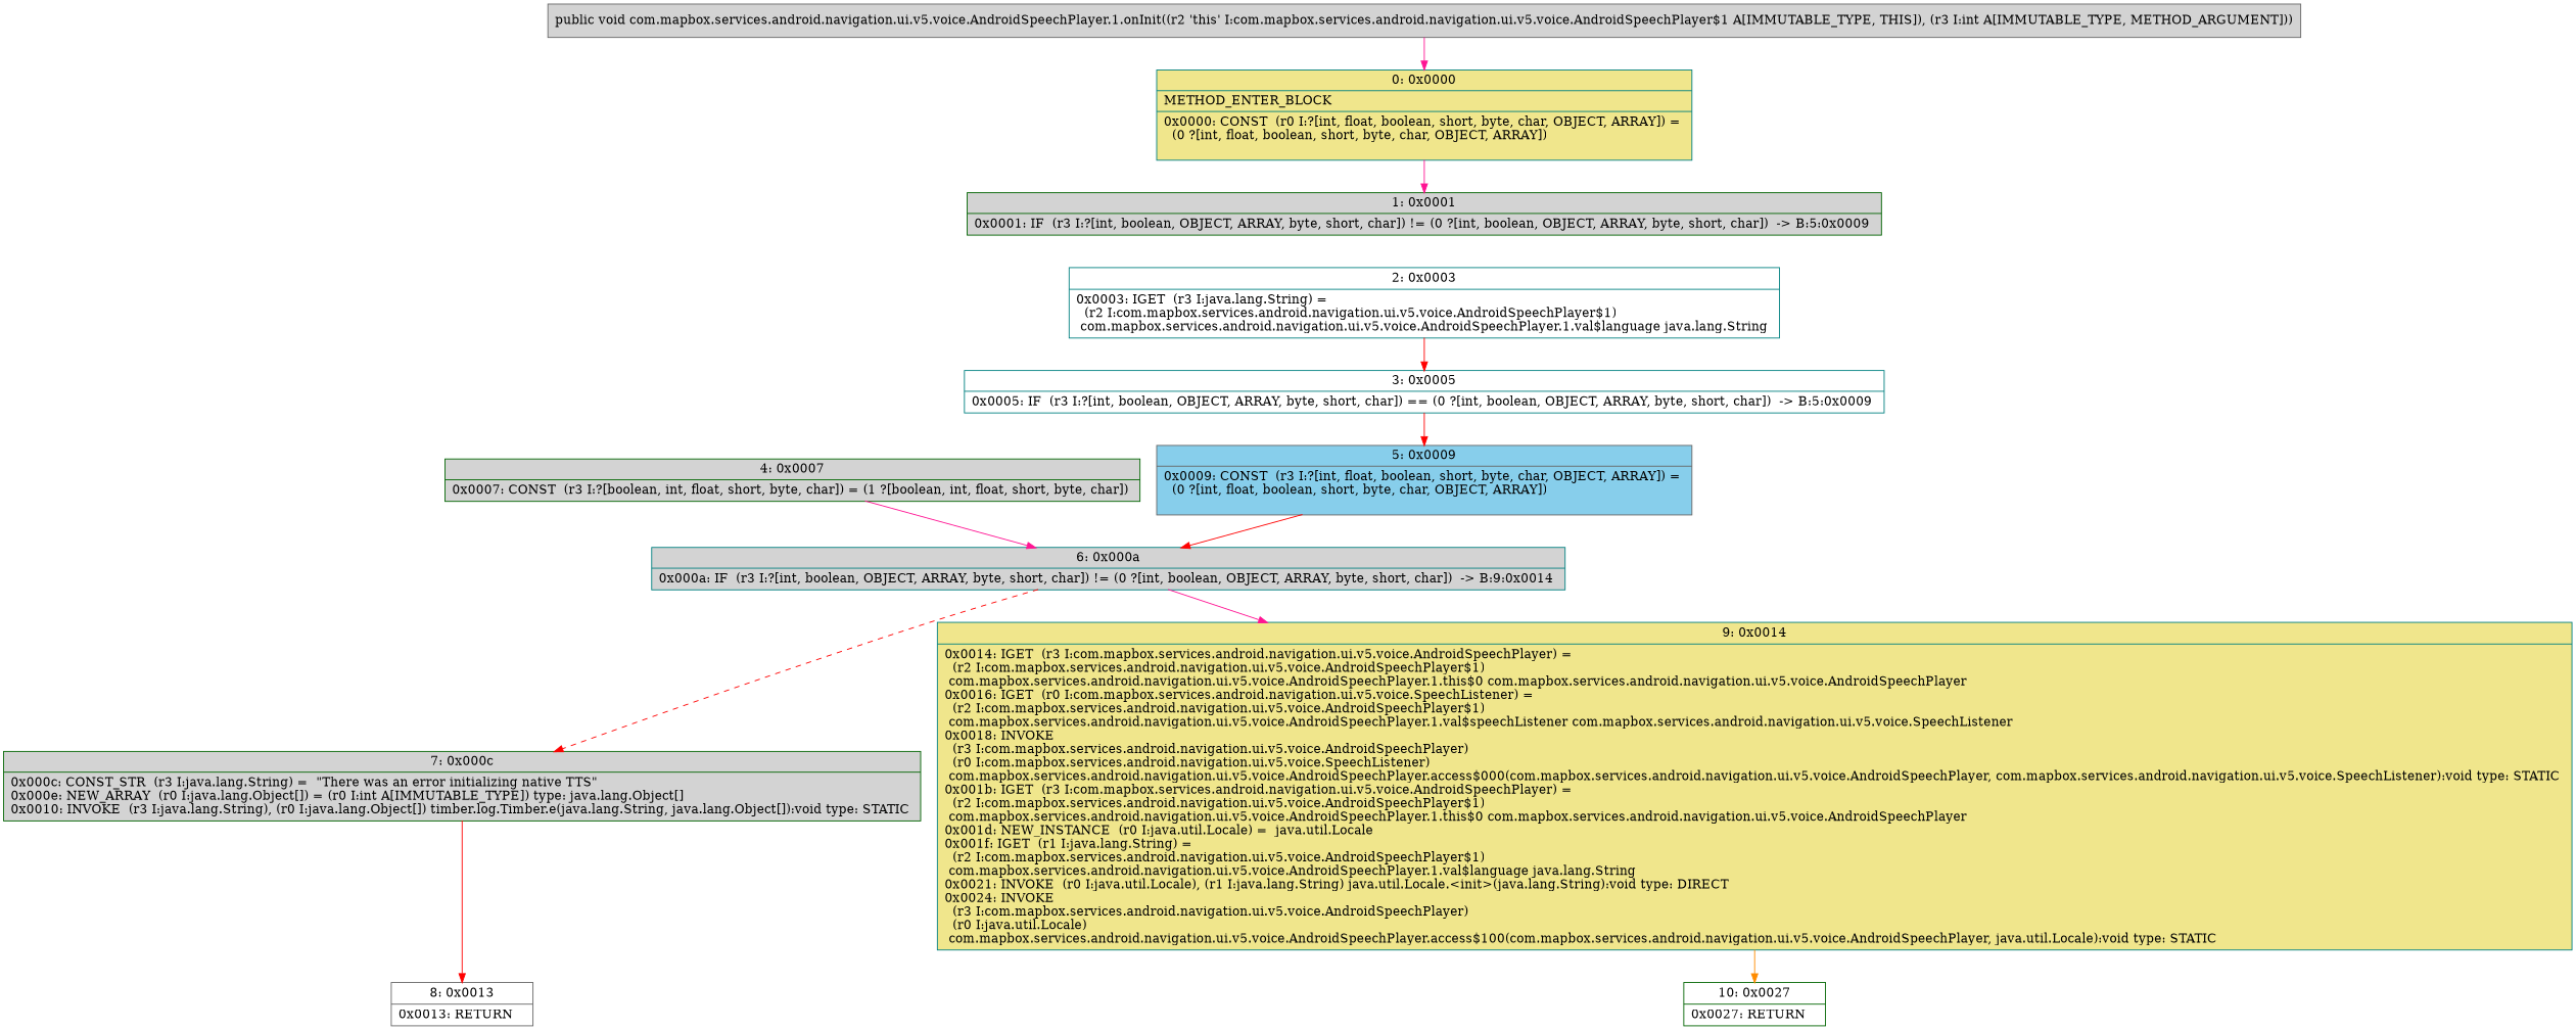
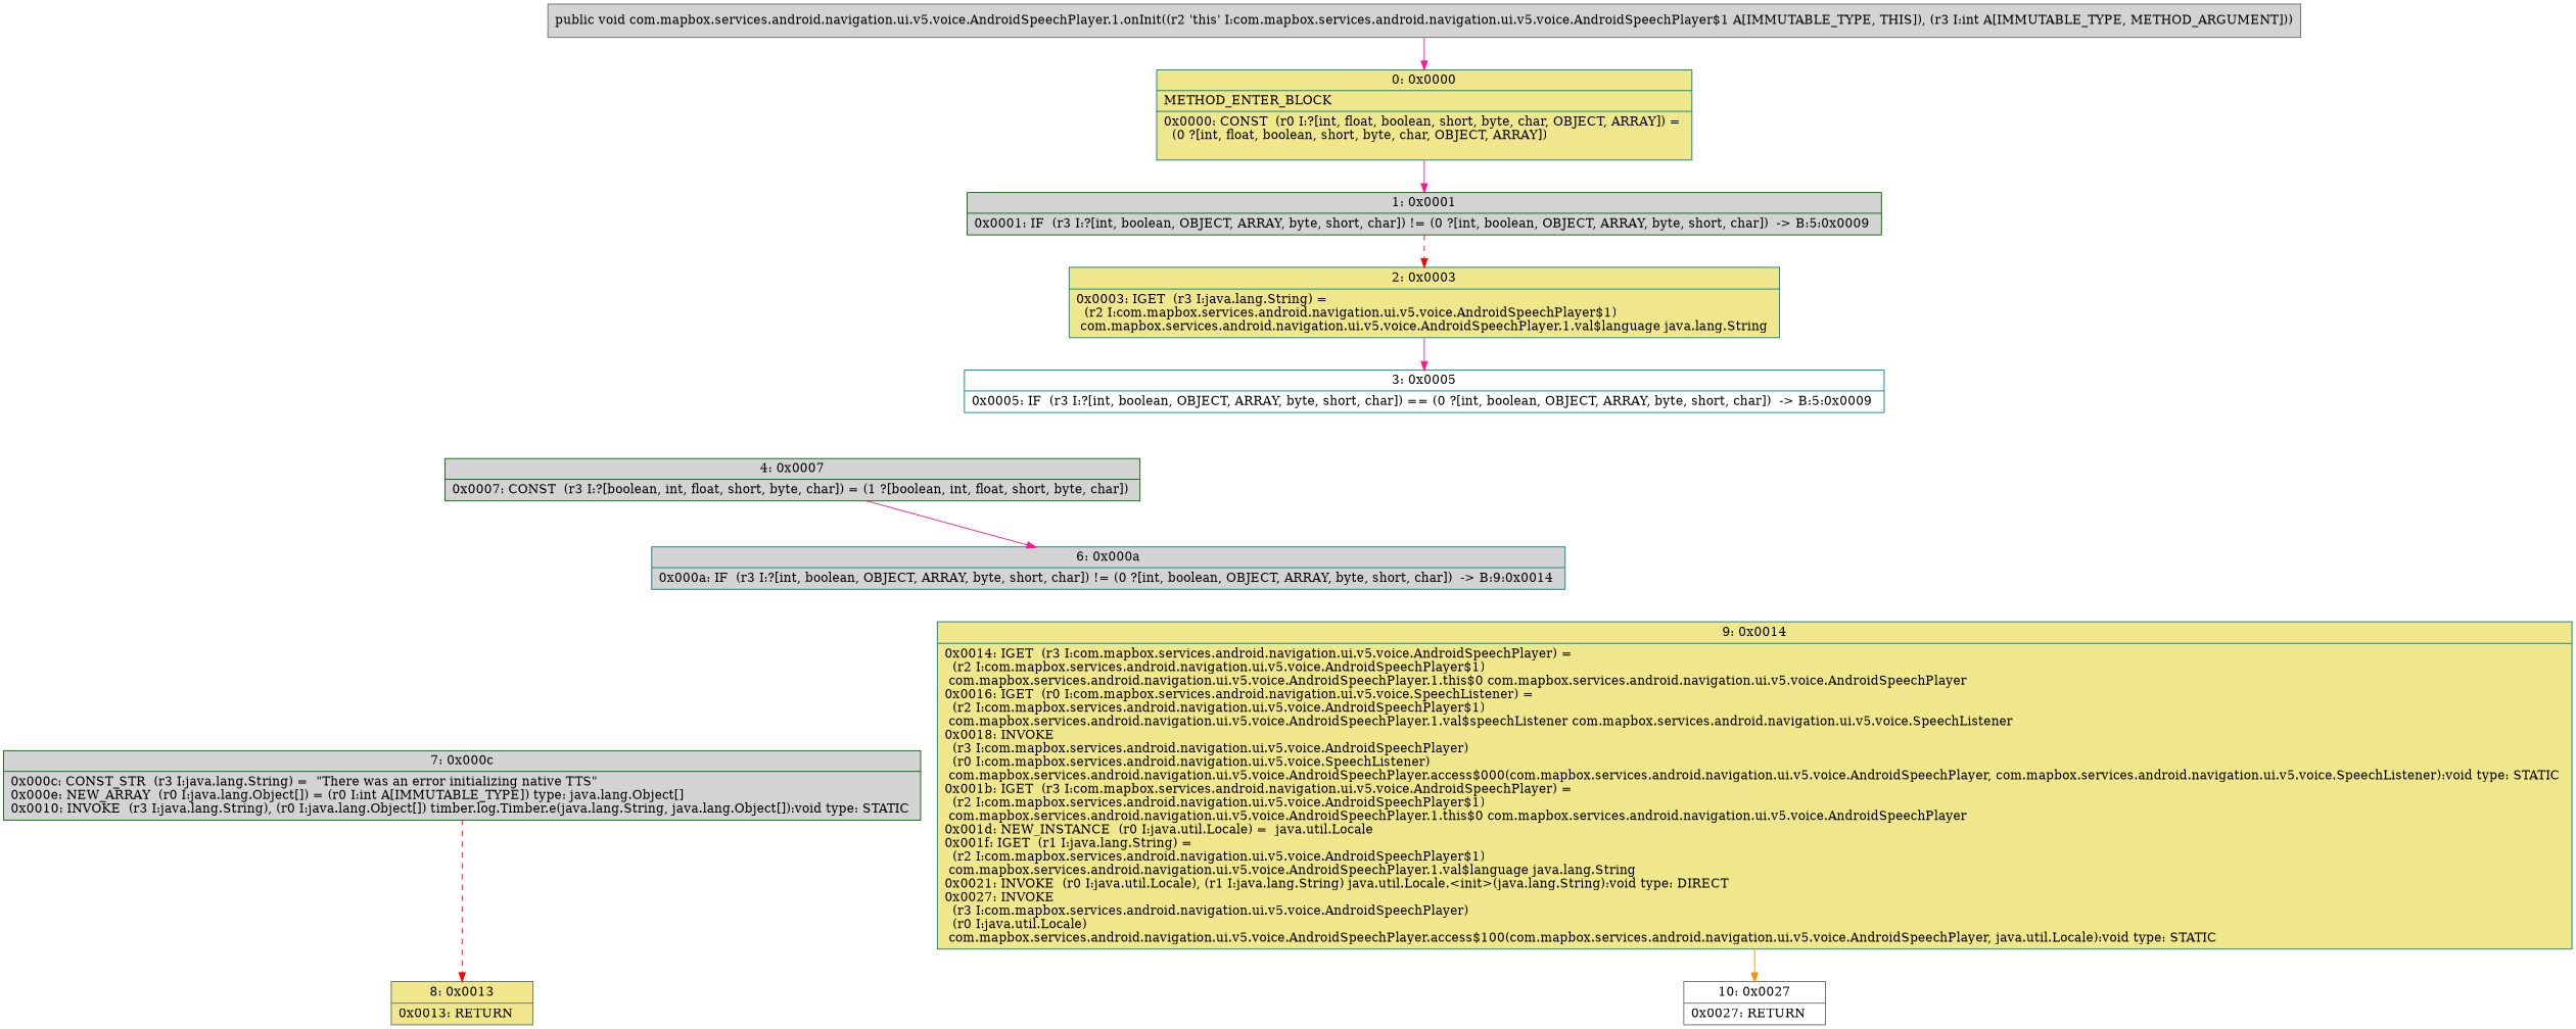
  digraph {
    node [color=teal fillcolor=lightgrey shape=record style=filled]
    edge [color=deeppink]
    n1 [fillcolor=khaki label="{0\:\ 0x0000|METHOD_ENTER_BLOCK\l|0x0000: CONST  (r0 I:?[int, float, boolean, short, byte, char, OBJECT, ARRAY]) = \l  (0 ?[int, float, boolean, short, byte, char, OBJECT, ARRAY])\l \l}"]
    n2 [color=darkgreen label="{1\:\ 0x0001|0x0001: IF  (r3 I:?[int, boolean, OBJECT, ARRAY, byte, short, char]) != (0 ?[int, boolean, OBJECT, ARRAY, byte, short, char])  \-\> B:5:0x0009 \l}"]
-   n3 [fillcolor=white label="{2\:\ 0x0003|0x0003: IGET  (r3 I:java.lang.String) = \l  (r2 I:com.mapbox.services.android.navigation.ui.v5.voice.AndroidSpeechPlayer$1)\l com.mapbox.services.android.navigation.ui.v5.voice.AndroidSpeechPlayer.1.val$language java.lang.String \l}"]
+   n3 [fillcolor=khaki label="{2\:\ 0x0003|0x0003: IGET  (r3 I:java.lang.String) = \l  (r2 I:com.mapbox.services.android.navigation.ui.v5.voice.AndroidSpeechPlayer$1)\l com.mapbox.services.android.navigation.ui.v5.voice.AndroidSpeechPlayer.1.val$language java.lang.String \l}"]
    n4 [fillcolor=white label="{3\:\ 0x0005|0x0005: IF  (r3 I:?[int, boolean, OBJECT, ARRAY, byte, short, char]) == (0 ?[int, boolean, OBJECT, ARRAY, byte, short, char])  \-\> B:5:0x0009 \l}"]
-   n5 [color=gray40 fillcolor=skyblue label="{5\:\ 0x0009|0x0009: CONST  (r3 I:?[int, float, boolean, short, byte, char, OBJECT, ARRAY]) = \l  (0 ?[int, float, boolean, short, byte, char, OBJECT, ARRAY])\l \l}"]
    n6 [label="{6\:\ 0x000a|0x000a: IF  (r3 I:?[int, boolean, OBJECT, ARRAY, byte, short, char]) != (0 ?[int, boolean, OBJECT, ARRAY, byte, short, char])  \-\> B:9:0x0014 \l}"]
    n7 [color=darkgreen label="{4\:\ 0x0007|0x0007: CONST  (r3 I:?[boolean, int, float, short, byte, char]) = (1 ?[boolean, int, float, short, byte, char]) \l}"]
    n8 [color=darkgreen label="{7\:\ 0x000c|0x000c: CONST_STR  (r3 I:java.lang.String) =  \"There was an error initializing native TTS\" \l0x000e: NEW_ARRAY  (r0 I:java.lang.Object[]) = (r0 I:int A[IMMUTABLE_TYPE]) type: java.lang.Object[] \l0x0010: INVOKE  (r3 I:java.lang.String), (r0 I:java.lang.Object[]) timber.log.Timber.e(java.lang.String, java.lang.Object[]):void type: STATIC \l}"]
-   n9 [fillcolor=khaki label="{9\:\ 0x0014|0x0014: IGET  (r3 I:com.mapbox.services.android.navigation.ui.v5.voice.AndroidSpeechPlayer) = \l  (r2 I:com.mapbox.services.android.navigation.ui.v5.voice.AndroidSpeechPlayer$1)\l com.mapbox.services.android.navigation.ui.v5.voice.AndroidSpeechPlayer.1.this$0 com.mapbox.services.android.navigation.ui.v5.voice.AndroidSpeechPlayer \l0x0016: IGET  (r0 I:com.mapbox.services.android.navigation.ui.v5.voice.SpeechListener) = \l  (r2 I:com.mapbox.services.android.navigation.ui.v5.voice.AndroidSpeechPlayer$1)\l com.mapbox.services.android.navigation.ui.v5.voice.AndroidSpeechPlayer.1.val$speechListener com.mapbox.services.android.navigation.ui.v5.voice.SpeechListener \l0x0018: INVOKE  \l  (r3 I:com.mapbox.services.android.navigation.ui.v5.voice.AndroidSpeechPlayer)\l  (r0 I:com.mapbox.services.android.navigation.ui.v5.voice.SpeechListener)\l com.mapbox.services.android.navigation.ui.v5.voice.AndroidSpeechPlayer.access$000(com.mapbox.services.android.navigation.ui.v5.voice.AndroidSpeechPlayer, com.mapbox.services.android.navigation.ui.v5.voice.SpeechListener):void type: STATIC \l0x001b: IGET  (r3 I:com.mapbox.services.android.navigation.ui.v5.voice.AndroidSpeechPlayer) = \l  (r2 I:com.mapbox.services.android.navigation.ui.v5.voice.AndroidSpeechPlayer$1)\l com.mapbox.services.android.navigation.ui.v5.voice.AndroidSpeechPlayer.1.this$0 com.mapbox.services.android.navigation.ui.v5.voice.AndroidSpeechPlayer \l0x001d: NEW_INSTANCE  (r0 I:java.util.Locale) =  java.util.Locale \l0x001f: IGET  (r1 I:java.lang.String) = \l  (r2 I:com.mapbox.services.android.navigation.ui.v5.voice.AndroidSpeechPlayer$1)\l com.mapbox.services.android.navigation.ui.v5.voice.AndroidSpeechPlayer.1.val$language java.lang.String \l0x0021: INVOKE  (r0 I:java.util.Locale), (r1 I:java.lang.String) java.util.Locale.\<init\>(java.lang.String):void type: DIRECT \l0x0024: INVOKE  \l  (r3 I:com.mapbox.services.android.navigation.ui.v5.voice.AndroidSpeechPlayer)\l  (r0 I:java.util.Locale)\l com.mapbox.services.android.navigation.ui.v5.voice.AndroidSpeechPlayer.access$100(com.mapbox.services.android.navigation.ui.v5.voice.AndroidSpeechPlayer, java.util.Locale):void type: STATIC \l}"]
-   n10 [color=gray40 fillcolor=white label="{8\:\ 0x0013|0x0013: RETURN   \l}"]
-   n11 [color=darkgreen fillcolor=white label="{10\:\ 0x0027|0x0027: RETURN   \l}"]
+   n9 [fillcolor=khaki label="{9\:\ 0x0014|0x0014: IGET  (r3 I:com.mapbox.services.android.navigation.ui.v5.voice.AndroidSpeechPlayer) = \l  (r2 I:com.mapbox.services.android.navigation.ui.v5.voice.AndroidSpeechPlayer$1)\l com.mapbox.services.android.navigation.ui.v5.voice.AndroidSpeechPlayer.1.this$0 com.mapbox.services.android.navigation.ui.v5.voice.AndroidSpeechPlayer \l0x0016: IGET  (r0 I:com.mapbox.services.android.navigation.ui.v5.voice.SpeechListener) = \l  (r2 I:com.mapbox.services.android.navigation.ui.v5.voice.AndroidSpeechPlayer$1)\l com.mapbox.services.android.navigation.ui.v5.voice.AndroidSpeechPlayer.1.val$speechListener com.mapbox.services.android.navigation.ui.v5.voice.SpeechListener \l0x0018: INVOKE  \l  (r3 I:com.mapbox.services.android.navigation.ui.v5.voice.AndroidSpeechPlayer)\l  (r0 I:com.mapbox.services.android.navigation.ui.v5.voice.SpeechListener)\l com.mapbox.services.android.navigation.ui.v5.voice.AndroidSpeechPlayer.access$000(com.mapbox.services.android.navigation.ui.v5.voice.AndroidSpeechPlayer, com.mapbox.services.android.navigation.ui.v5.voice.SpeechListener):void type: STATIC \l0x001b: IGET  (r3 I:com.mapbox.services.android.navigation.ui.v5.voice.AndroidSpeechPlayer) = \l  (r2 I:com.mapbox.services.android.navigation.ui.v5.voice.AndroidSpeechPlayer$1)\l com.mapbox.services.android.navigation.ui.v5.voice.AndroidSpeechPlayer.1.this$0 com.mapbox.services.android.navigation.ui.v5.voice.AndroidSpeechPlayer \l0x001d: NEW_INSTANCE  (r0 I:java.util.Locale) =  java.util.Locale \l0x001f: IGET  (r1 I:java.lang.String) = \l  (r2 I:com.mapbox.services.android.navigation.ui.v5.voice.AndroidSpeechPlayer$1)\l com.mapbox.services.android.navigation.ui.v5.voice.AndroidSpeechPlayer.1.val$language java.lang.String \l0x0021: INVOKE  (r0 I:java.util.Locale), (r1 I:java.lang.String) java.util.Locale.\<init\>(java.lang.String):void type: DIRECT \l0x0027: INVOKE  \l  (r3 I:com.mapbox.services.android.navigation.ui.v5.voice.AndroidSpeechPlayer)\l  (r0 I:java.util.Locale)\l com.mapbox.services.android.navigation.ui.v5.voice.AndroidSpeechPlayer.access$100(com.mapbox.services.android.navigation.ui.v5.voice.AndroidSpeechPlayer, java.util.Locale):void type: STATIC \l}"]
+   n10 [color=gray40 fillcolor=khaki label="{8\:\ 0x0013|0x0013: RETURN   \l}"]
+   n11 [color=gray40 fillcolor=white label="{10\:\ 0x0027|0x0027: RETURN   \l}"]
    n12 [color=gray40 label="{public void com.mapbox.services.android.navigation.ui.v5.voice.AndroidSpeechPlayer.1.onInit((r2 'this' I:com.mapbox.services.android.navigation.ui.v5.voice.AndroidSpeechPlayer$1 A[IMMUTABLE_TYPE, THIS]), (r3 I:int A[IMMUTABLE_TYPE, METHOD_ARGUMENT])) }"]
    n1 -> n2
-   n3 -> n4 [color=red]
-   n4 -> n5 [color=red]
-   n5 -> n6 [color=red]
-   n6 -> n8 [color=red style=dashed]
-   n6 -> n9
+   n2 -> n3 [color=red style=dashed]
+   n3 -> n4
    n7 -> n6
-   n8 -> n10 [color=red]
+   n8 -> n10 [color=red style=dashed]
    n9 -> n11 [color=darkorange]
    n12 -> n1
  }
